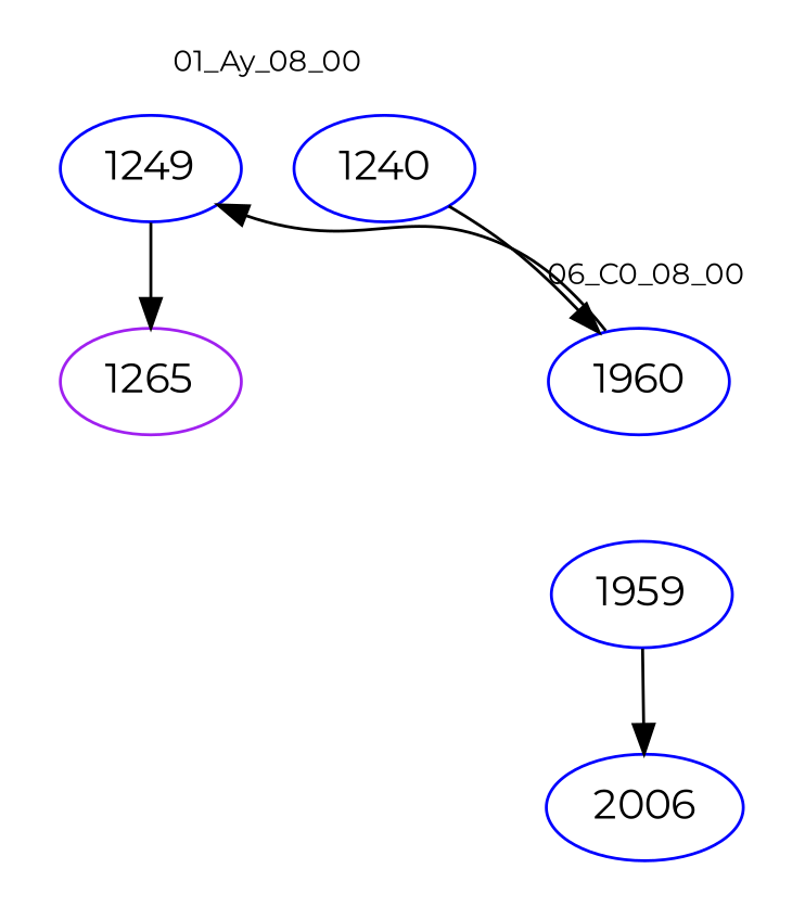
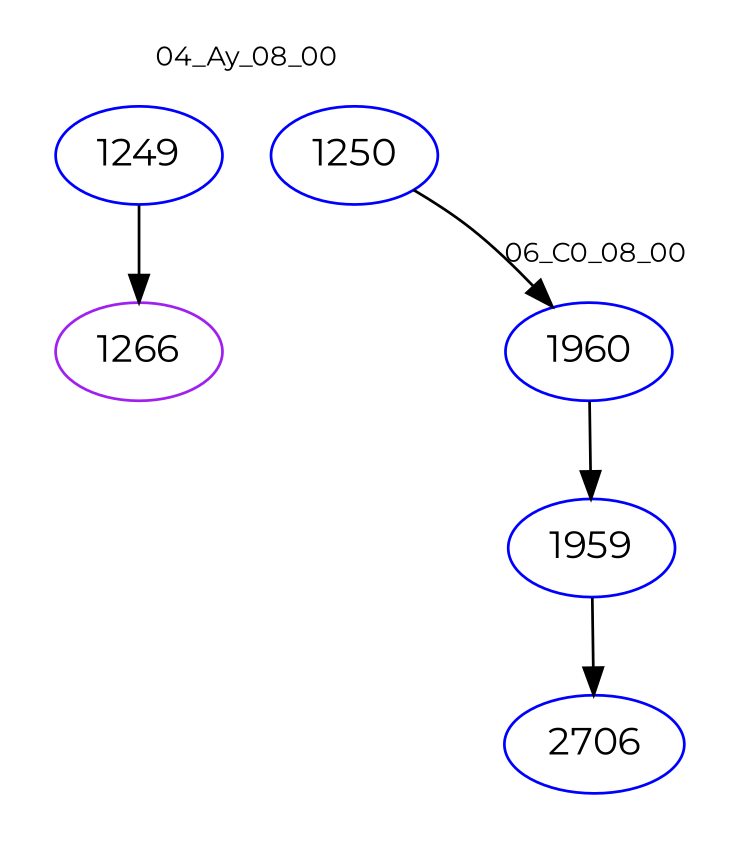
  digraph {
    fontname=Montserrat
    node [color=blue fontname=Montserrat]
    edge [color=black fontname=Montserrat]
-   n1 [label=1240]
+   n1 [label=1250]
    n2 [label=1249]
-   n3 [color=purple label=1265]
+   n3 [color=purple label=1266]
    n4 [label=1960]
    n5 [label=1959]
-   n6 [label=2006]
+   n6 [label=2706]
    subgraph cluster_1 {
      color=white
      fontsize=10
-     label="01_Ay_08_00"
+     label="04_Ay_08_00"
      n1
      n2
      n3
    }
    subgraph cluster_2 {
      color=white
      fontsize=10
      label="06_C0_08_00"
      n4
      n5
      n6
    }
    n1 -> n4
    n2 -> n3
-   n4 -> n2
+   n4 -> n5
    n5 -> n6
  }
